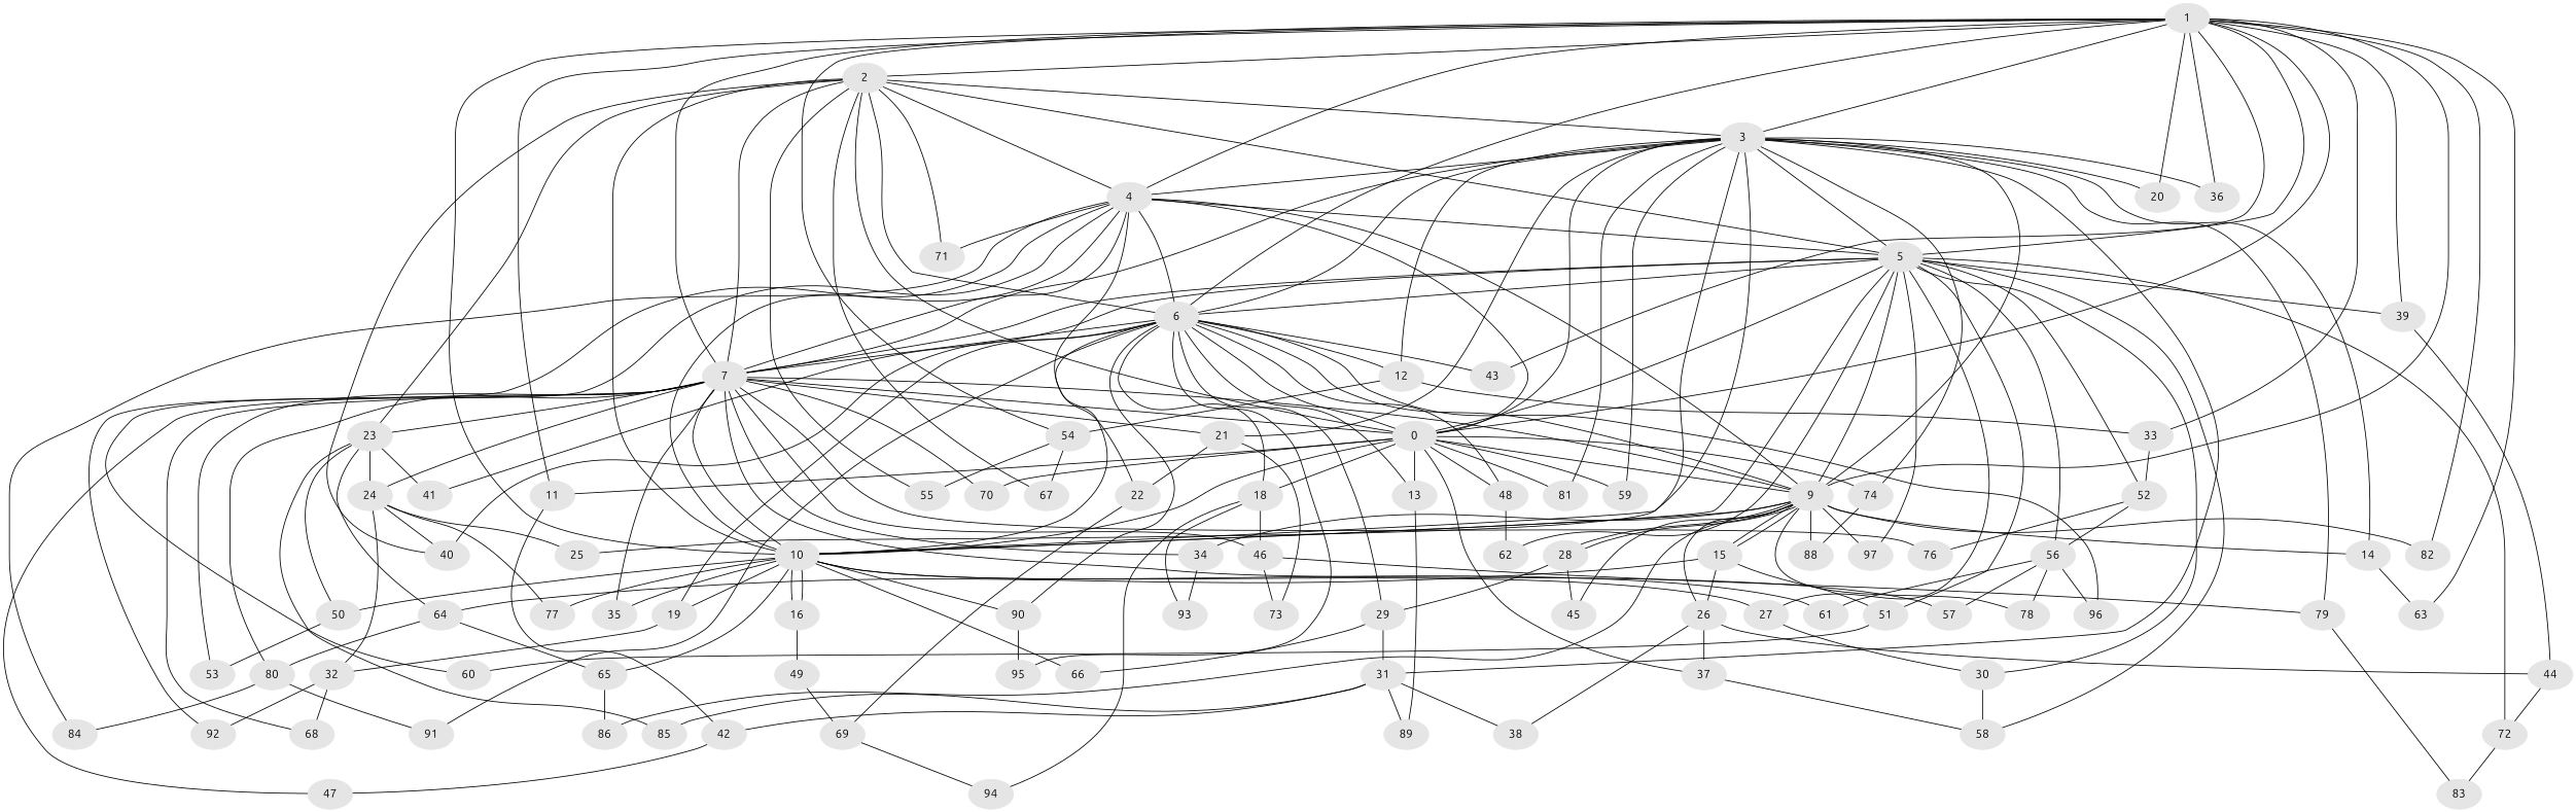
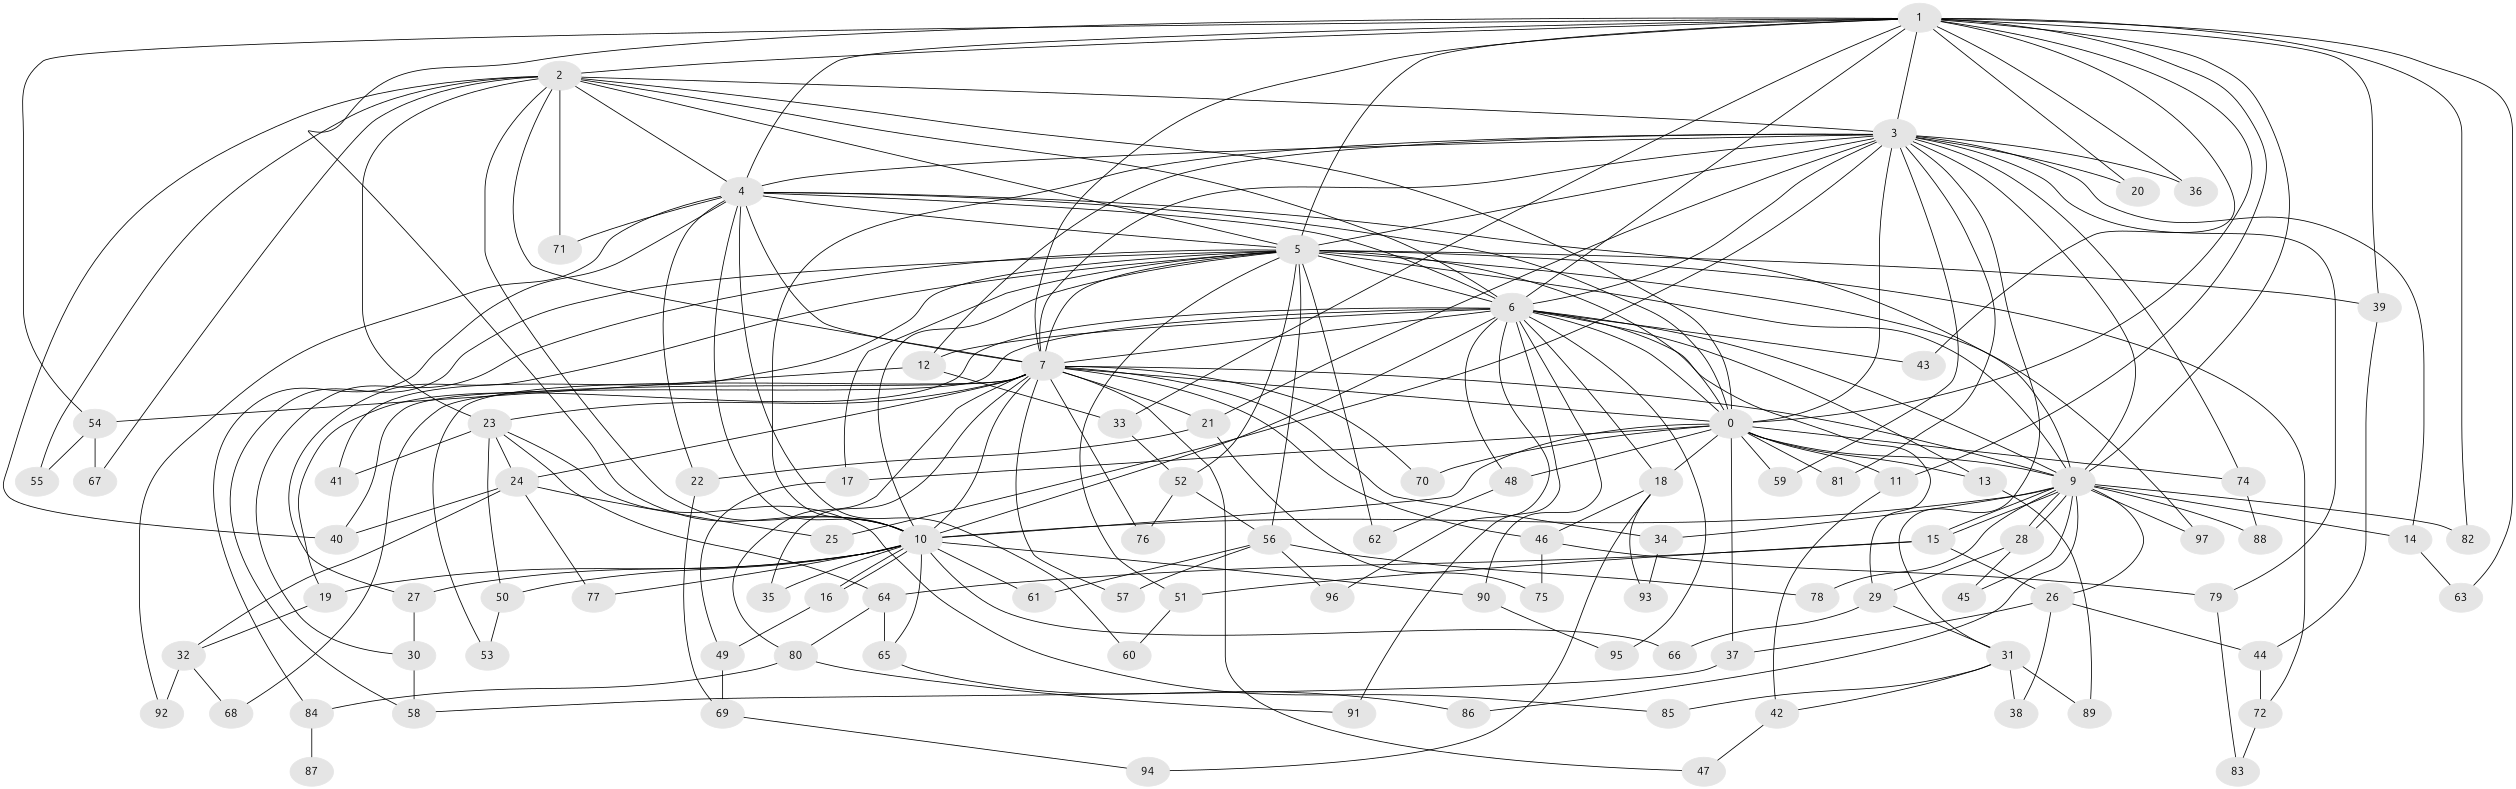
  graph {
    fontname=Ubuntu
    node [color=gray90 fontname=Ubuntu style=filled]
    edge [fontname=Ubuntu]
    1
    2
    3
    4
    5
    6
    7
    n8 [label=0]
    9
    10
    11
    20
    33
    36
    39
    43
    54
    63
    82
    23
    55
    67
    71
    40
    12
    14
    21
    25
    31
    59
    74
    79
    81
    22
    60
    84
    92
+   17
    27
    30
    41
    51
    52
    56
    58
    62
    72
    97
    13
    18
    19
    29
    48
    90
    91
    95
    96
    24
    34
    35
    46
    47
    53
    57
    68
    70
    76
    80
    37
    15
    26
    28
    45
    78
    86
    88
    16
    50
    61
    65
    66
    77
    42
    44
    64
    85
-   73
+   73 [label=75]
    89
    38
    83
    69
+   87
    49
    93
    94
    32
    1 -- 2
    1 -- 3
    1 -- 4
    1 -- 5
    1 -- 6
    1 -- 7
    1 -- n8
    1 -- 9
    1 -- 10
    1 -- 11
    1 -- 20
    1 -- 33
    1 -- 36
    1 -- 39
    1 -- 43
    1 -- 54
    1 -- 63
    1 -- 82
    2 -- 3
    2 -- 4
    2 -- 5
    2 -- 6
    2 -- 7
    2 -- n8
    2 -- 10
    2 -- 23
    2 -- 55
    2 -- 67
    2 -- 71
    2 -- 40
    3 -- 4
    3 -- 5
    3 -- 6
    3 -- 7
    3 -- n8
    3 -- 9
    3 -- 10
    3 -- 20
    3 -- 36
    3 -- 12
    3 -- 14
    3 -- 21
    3 -- 25
    3 -- 31
    3 -- 59
    3 -- 74
    3 -- 79
    3 -- 81
    4 -- 5
    4 -- 6
    4 -- 7
    4 -- n8
    4 -- 9
    4 -- 10
    4 -- 71
    4 -- 22
    4 -- 60
    4 -- 84
    4 -- 92
    5 -- 6
    5 -- 7
    5 -- n8
    5 -- 9
    5 -- 10
    5 -- 39
+   5 -- 17
    5 -- 27
    5 -- 30
    5 -- 41
    5 -- 51
    5 -- 52
    5 -- 56
    5 -- 58
    5 -- 62
    5 -- 72
    5 -- 97
    6 -- 7
    6 -- n8
    6 -- 9
    6 -- 10
    6 -- 43
    6 -- 40
    6 -- 12
    6 -- 13
    6 -- 18
    6 -- 19
    6 -- 29
    6 -- 48
    6 -- 90
    6 -- 91
    6 -- 95
    6 -- 96
    7 -- n8
    7 -- 9
    7 -- 10
    7 -- 23
    7 -- 21
    7 -- 24
    7 -- 34
    7 -- 35
    7 -- 46
    7 -- 47
    7 -- 53
    7 -- 57
    7 -- 68
    7 -- 70
    7 -- 76
    7 -- 80
    n8 -- 9
    n8 -- 10
    n8 -- 11
    n8 -- 59
    n8 -- 74
    n8 -- 81
+   n8 -- 17
    n8 -- 13
    n8 -- 18
    n8 -- 48
    n8 -- 70
    n8 -- 37
    9 -- 10
    9 -- 82
    9 -- 14
    9 -- 97
    9 -- 34
    9 -- 15
    9 -- 15
    9 -- 26
    9 -- 28
    9 -- 28
    9 -- 45
    9 -- 78
    9 -- 86
    9 -- 88
    10 -- 27
    10 -- 19
    10 -- 90
    10 -- 35
    10 -- 16
    10 -- 16
    10 -- 50
    10 -- 61
    10 -- 65
    10 -- 66
    10 -- 77
    11 -- 42
    33 -- 52
    39 -- 44
    54 -- 55
    54 -- 67
    23 -- 41
    23 -- 24
    23 -- 50
    23 -- 64
    23 -- 85
    12 -- 33
    12 -- 54
    14 -- 63
    21 -- 22
    21 -- 73
    31 -- 42
    31 -- 85
    31 -- 89
    31 -- 38
    74 -- 88
    79 -- 83
    22 -- 69
+   84 -- 87
+   17 -- 49
    27 -- 30
    30 -- 58
    51 -- 60
    52 -- 56
    52 -- 76
    56 -- 96
    56 -- 57
    56 -- 78
    56 -- 61
    72 -- 83
    13 -- 89
    18 -- 46
    18 -- 93
    18 -- 94
    19 -- 32
    29 -- 31
    29 -- 66
    48 -- 62
    90 -- 95
    24 -- 40
    24 -- 25
    24 -- 77
    24 -- 32
    34 -- 93
    46 -- 79
    46 -- 73
    80 -- 84
    80 -- 91
    37 -- 58
    15 -- 51
    15 -- 26
    15 -- 64
    26 -- 37
    26 -- 44
    26 -- 38
    28 -- 29
    28 -- 45
    16 -- 49
    50 -- 53
    65 -- 86
    42 -- 47
    44 -- 72
    64 -- 80
    64 -- 65
    69 -- 94
    49 -- 69
    32 -- 92
    32 -- 68
  }
